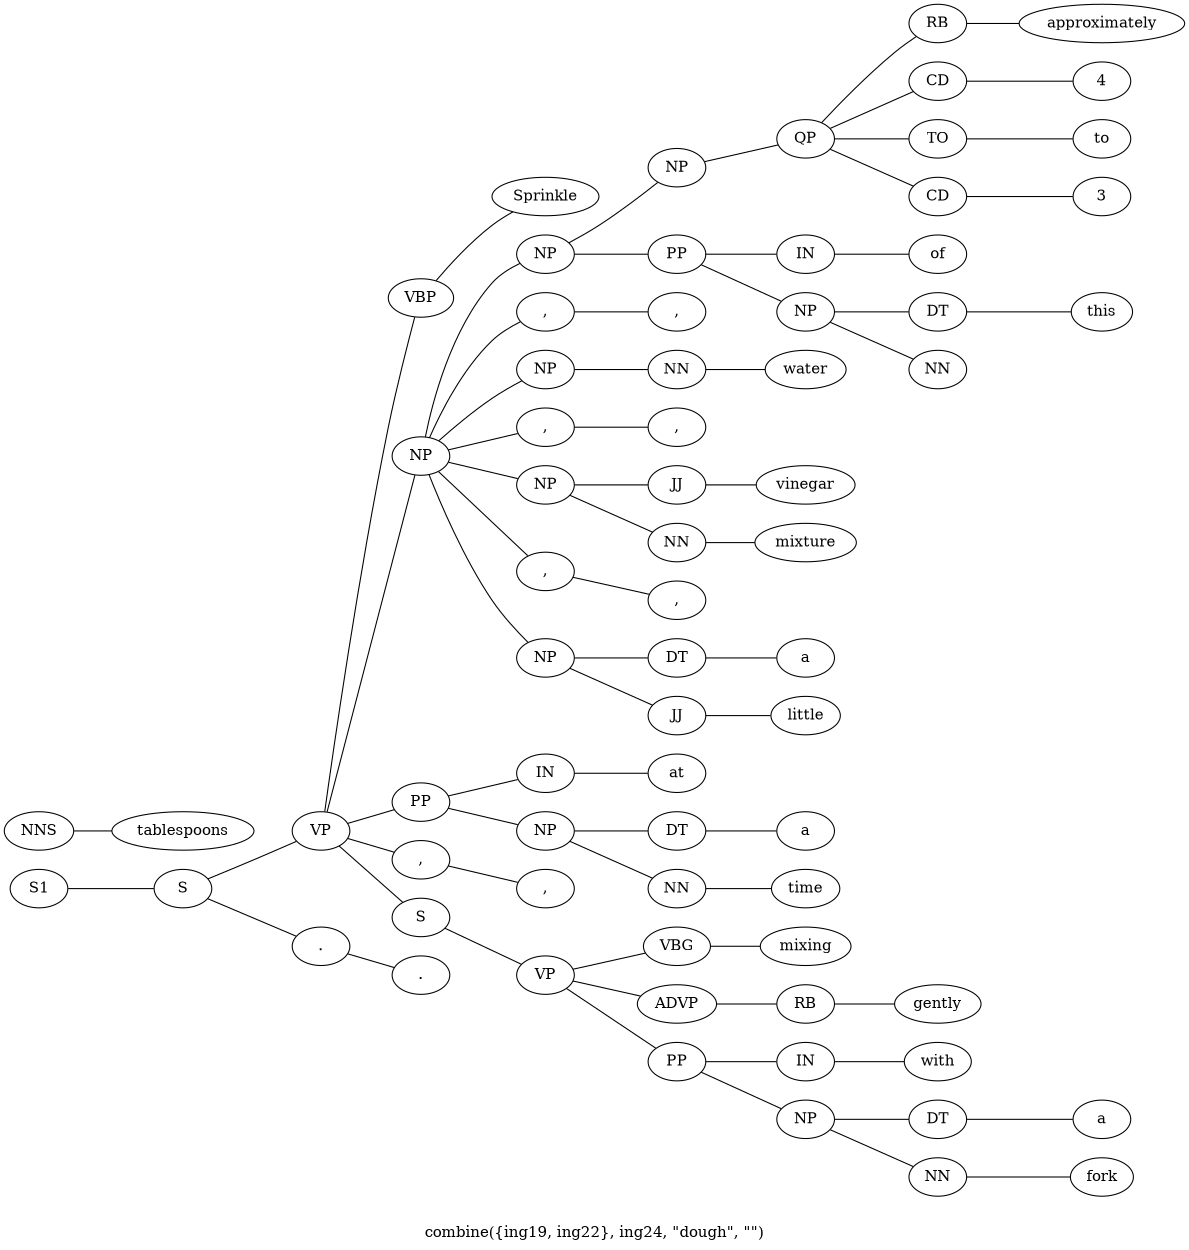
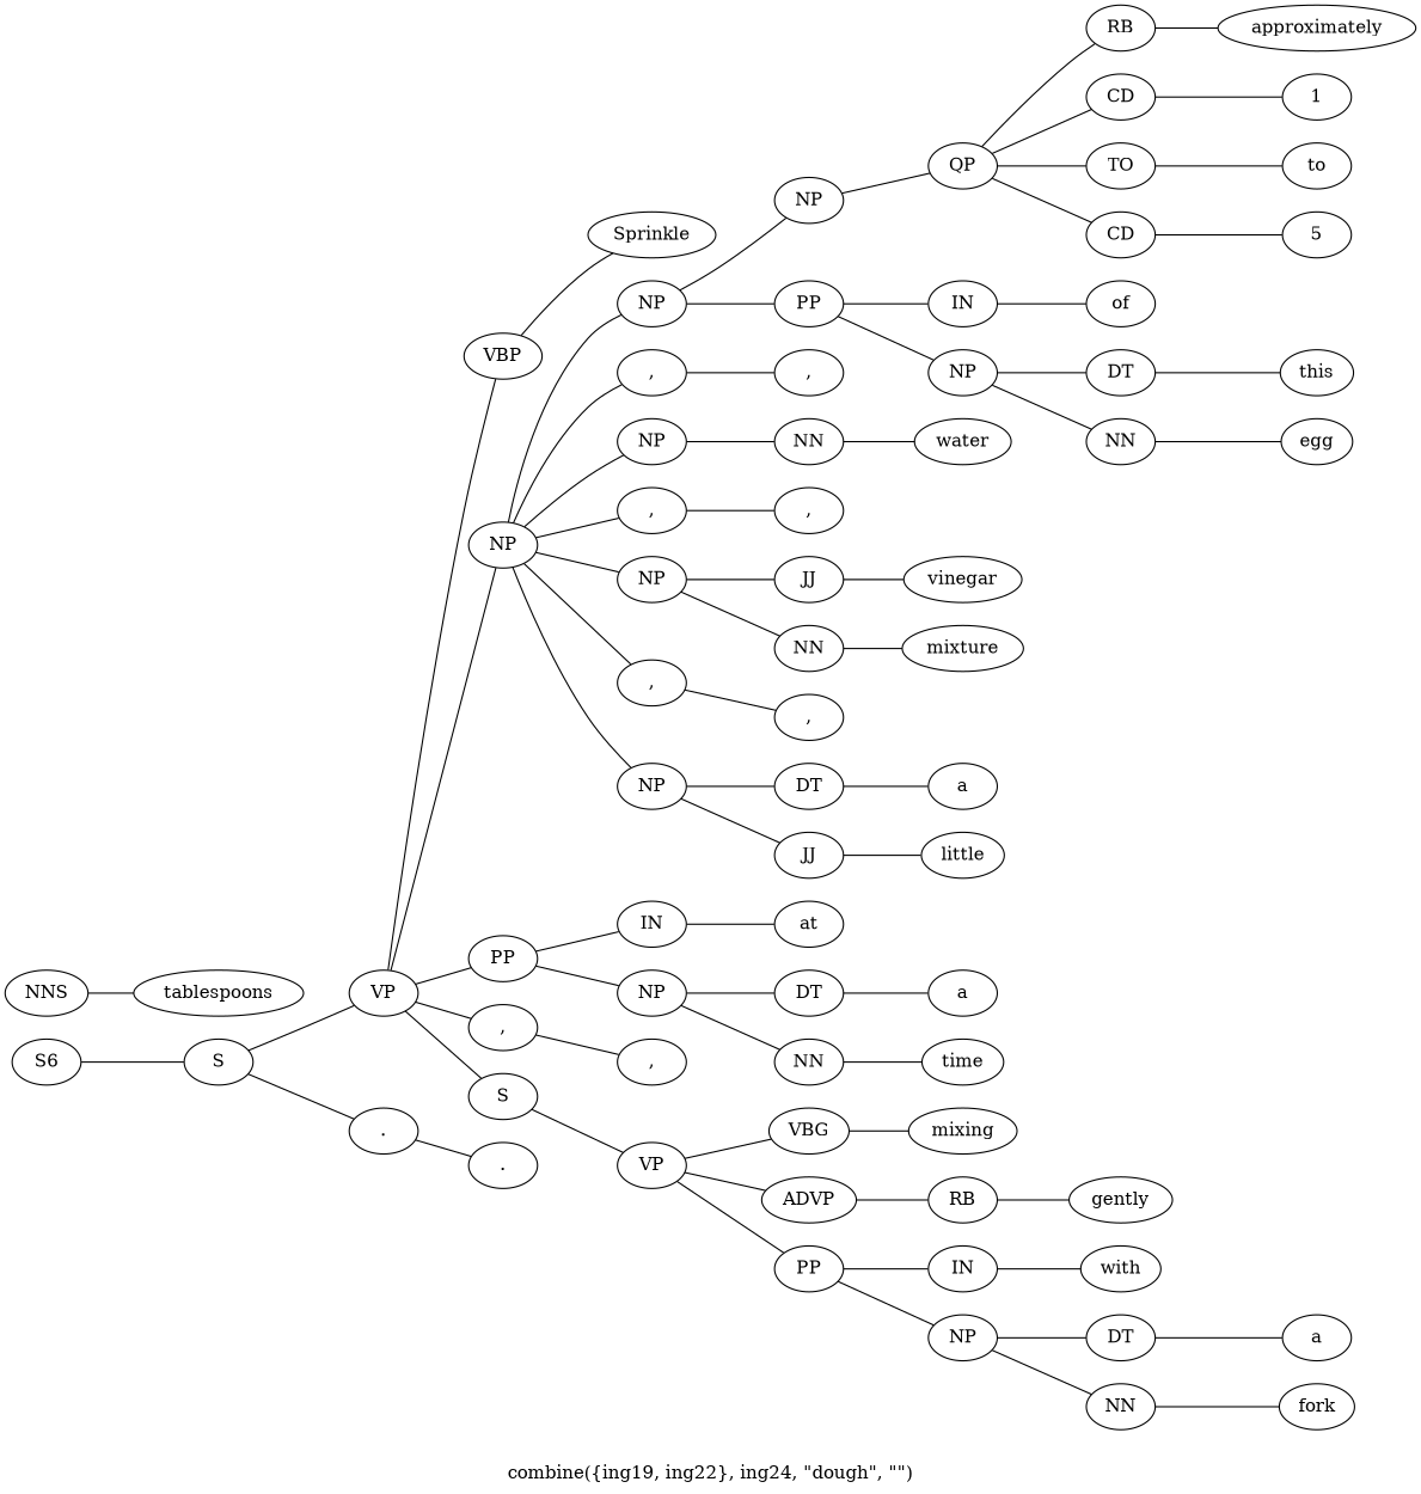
  graph {
    label="combine({ing19, ing22}, ing24, \"dough\", \"\")"
    rankdir=LR
-   n1 [label=S1]
+   n1 [label=S6]
    n2 [label=S]
    n3 [label=VP]
    n4 [label="."]
    n5 [label=VBP]
    n6 [label=NP]
    n7 [label=PP]
    n8 [label=","]
    n9 [label=S]
    n10 [label="."]
    n11 [label=Sprinkle]
    n12 [label=NP]
    n13 [label=","]
    n14 [label=NP]
    n15 [label=","]
    n16 [label=NP]
    n17 [label=","]
    n18 [label=NP]
    n19 [label=IN]
    n20 [label=NP]
    n21 [label=","]
    n22 [label=VP]
    n23 [label=NP]
    n24 [label=PP]
    n25 [label=","]
    n26 [label=NN]
    n27 [label=","]
    n28 [label=JJ]
    n29 [label=NN]
    n30 [label=","]
    n31 [label=DT]
    n32 [label=JJ]
    n33 [label=QP]
    n34 [label=IN]
    n35 [label=NP]
    n36 [label=RB]
    n37 [label=CD]
    n38 [label=TO]
    n39 [label=CD]
    n40 [label=approximately]
-   n41 [label=4]
+   n41 [label=1]
    n42 [label=to]
-   n43 [label=3]
+   n43 [label=5]
    n44 [label=NNS]
    n45 [label=tablespoons]
    n46 [label=of]
    n47 [label=DT]
    n48 [label=NN]
    n49 [label=this]
+   n50 [label=egg]
    n51 [label=water]
    n52 [label=vinegar]
    n53 [label=mixture]
    n54 [label=a]
    n55 [label=little]
    n56 [label=at]
    n57 [label=DT]
    n58 [label=NN]
    n59 [label=a]
    n60 [label=time]
    n61 [label=VBG]
    n62 [label=ADVP]
    n63 [label=PP]
    n64 [label=mixing]
    n65 [label=RB]
    n66 [label=IN]
    n67 [label=NP]
    n68 [label=gently]
    n69 [label=with]
    n70 [label=DT]
    n71 [label=NN]
    n72 [label=a]
    n73 [label=fork]
    n1 -- n2
    n2 -- n3
    n2 -- n4
    n3 -- n5
    n3 -- n6
    n3 -- n7
    n3 -- n8
    n3 -- n9
    n4 -- n10
    n5 -- n11
    n6 -- n12
    n6 -- n13
    n6 -- n14
    n6 -- n15
    n6 -- n16
    n6 -- n17
    n6 -- n18
    n7 -- n19
    n7 -- n20
    n8 -- n21
    n9 -- n22
    n12 -- n23
    n12 -- n24
    n13 -- n25
    n14 -- n26
    n15 -- n27
    n16 -- n28
    n16 -- n29
    n17 -- n30
    n18 -- n31
    n18 -- n32
    n19 -- n56
    n20 -- n57
    n20 -- n58
    n22 -- n61
    n22 -- n62
    n22 -- n63
    n23 -- n33
    n24 -- n34
    n24 -- n35
    n26 -- n51
    n28 -- n52
    n29 -- n53
    n31 -- n54
    n32 -- n55
    n33 -- n36
    n33 -- n37
    n33 -- n38
    n33 -- n39
    n34 -- n46
    n35 -- n47
    n35 -- n48
    n36 -- n40
    n37 -- n41
    n38 -- n42
    n39 -- n43
    n44 -- n45
    n47 -- n49
+   n48 -- n50
    n57 -- n59
    n58 -- n60
    n61 -- n64
    n62 -- n65
    n63 -- n66
    n63 -- n67
    n65 -- n68
    n66 -- n69
    n67 -- n70
    n67 -- n71
    n70 -- n72
    n71 -- n73
  }
